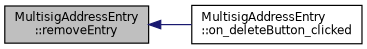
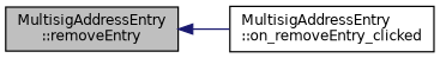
  digraph {
    rankdir=LR
    node [color=black fontname=Helvetica fontsize=10 shape=record style=filled]
    n1 [fillcolor=grey75 fontcolor=black height=0.2 label="MultisigAddressEntry\l::removeEntry" width=0.4]
-   n2 [fillcolor=white height=0.2 label="MultisigAddressEntry\l::on_deleteButton_clicked" width=0.4]
+   n2 [fillcolor=white height=0.2 label="MultisigAddressEntry\l::on_removeEntry_clicked" width=0.4]
    n1 -> n2 [color=midnightblue dir=back fontname=Helvetica fontsize=10 labelfontname=Helvetica labelfontsize=10 style=solid]
  }
